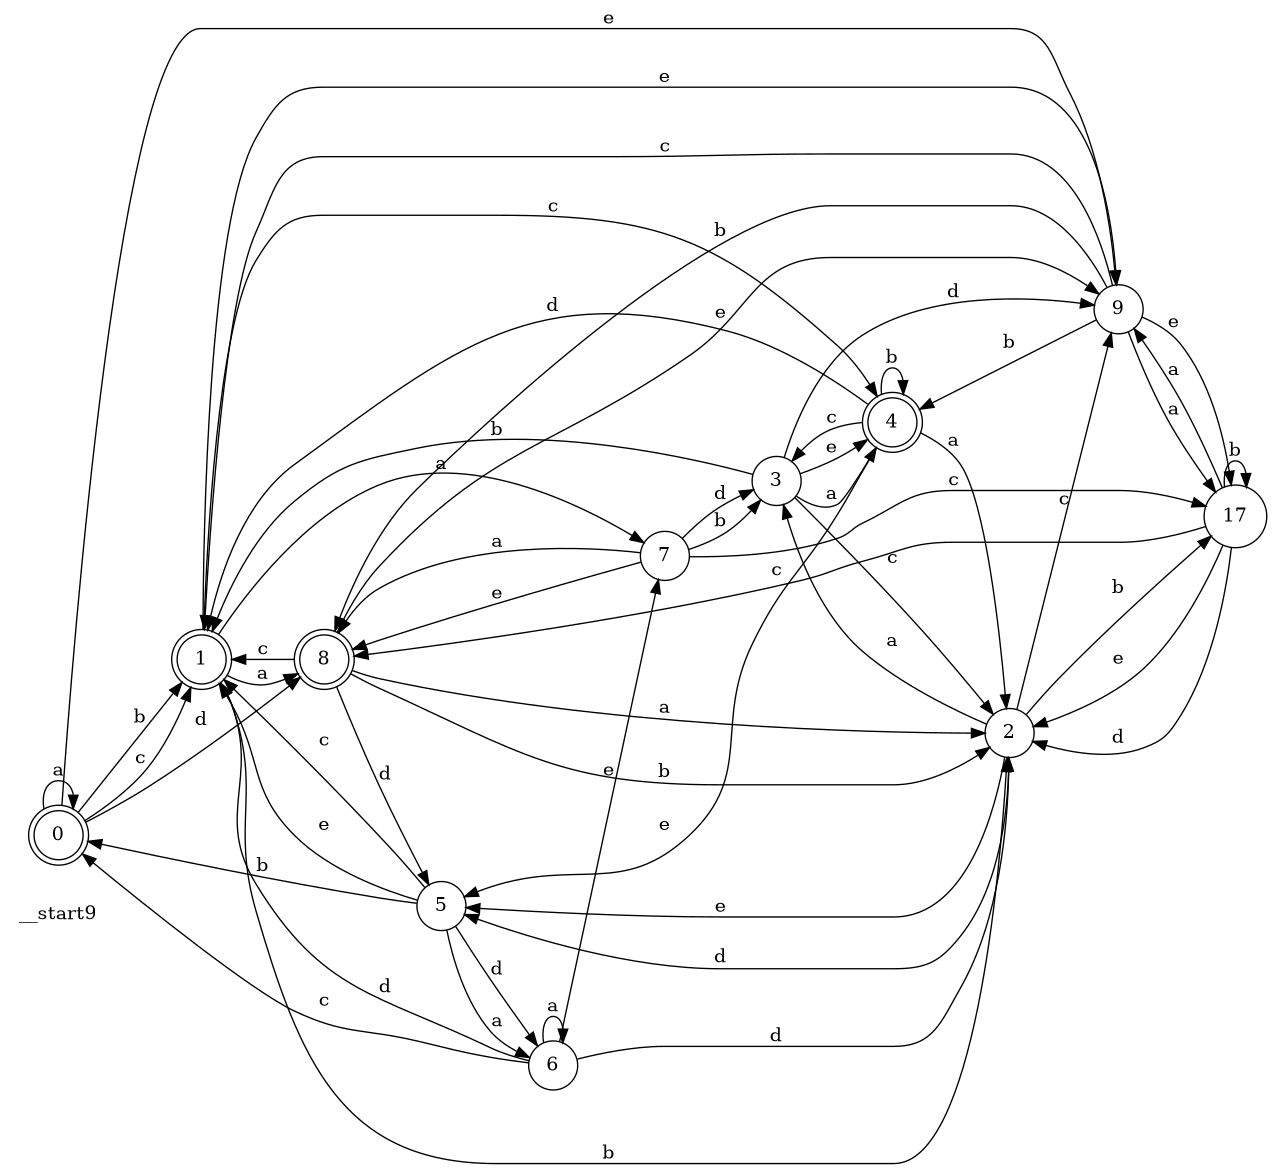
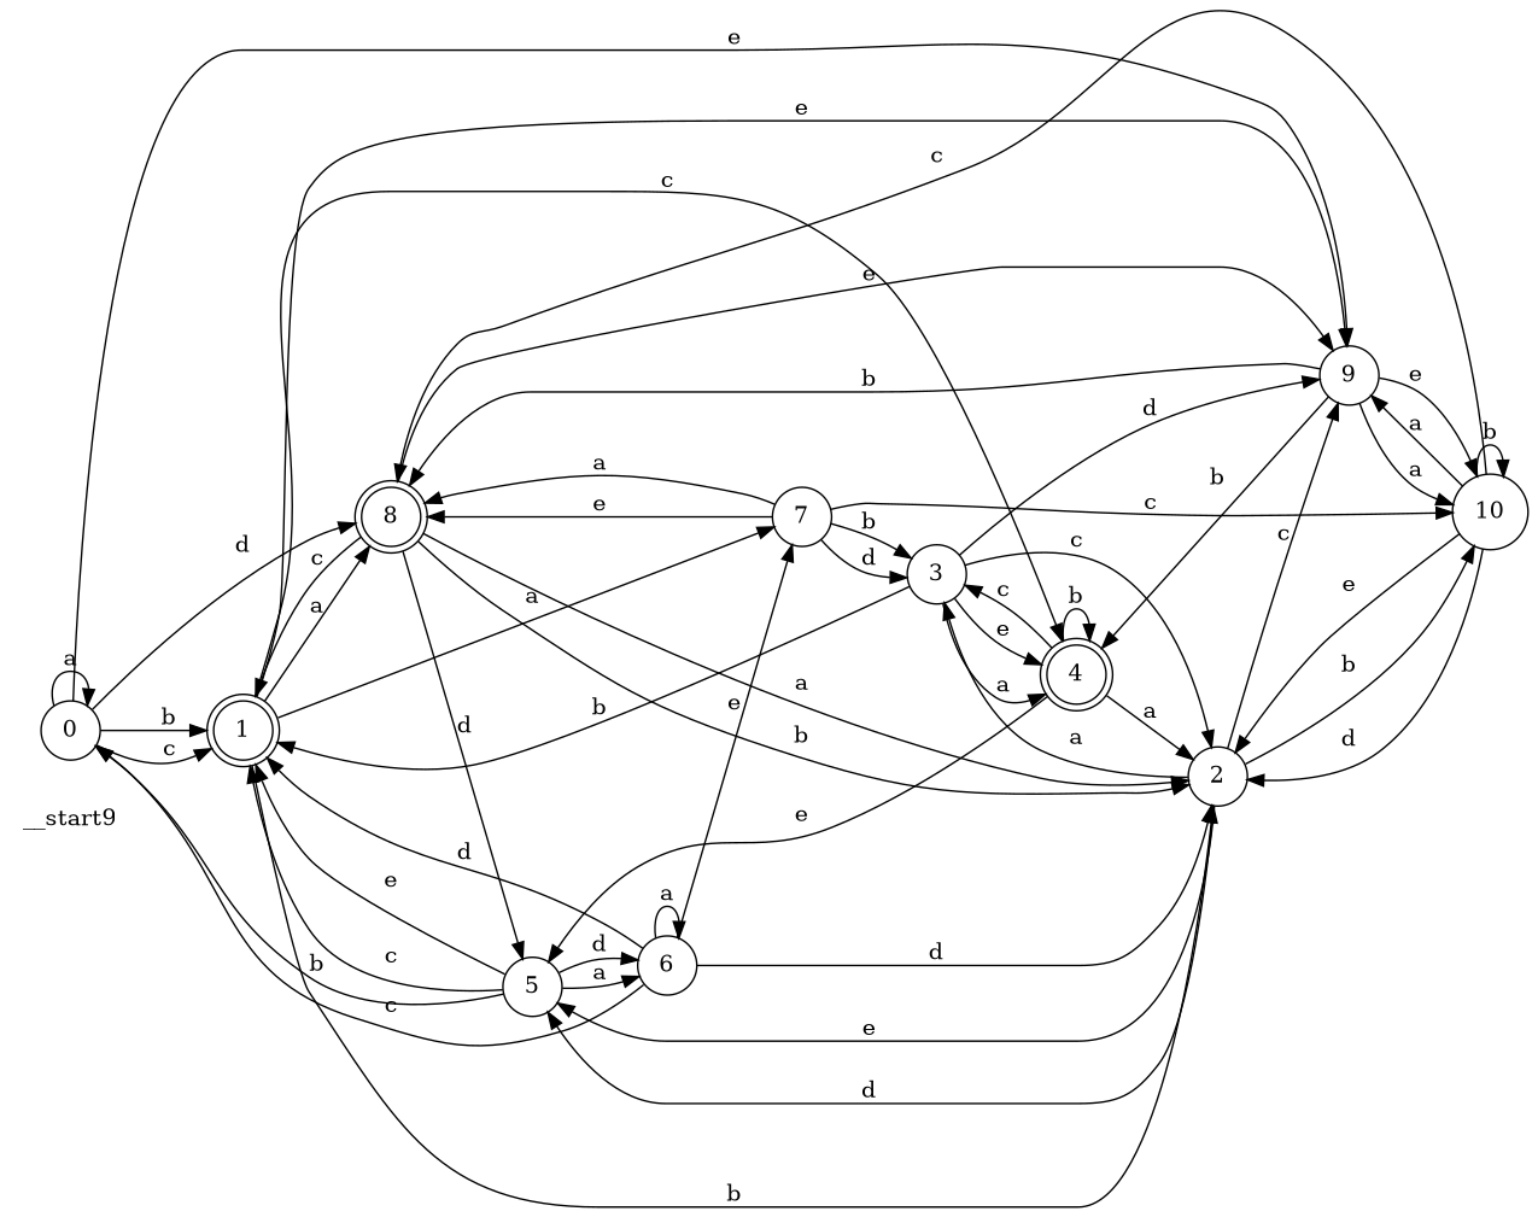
  digraph {
    rankdir=LR
    node [shape=circle color=black fillcolor=white style=filled]
    n1 [label=__start9 shape=none color="" fillcolor="" style=""]
-   n2 [label=0 shape=doublecircle style="rounded,filled"]
+   n2 [label=0 style="rounded,filled"]
    n3 [label=1 shape=doublecircle]
    n4 [label=8 shape=doublecircle]
    n5 [label=9]
    n6 [label=2]
    n7 [label=4 shape=doublecircle style="rounded,filled"]
    n8 [label=7]
    n9 [label=5]
-   n10 [label=17]
+   n10 [label=10]
    n11 [label=3]
    n12 [label=6 style="rounded,filled"]
    n2 -> n2 [label=a]
    n2 -> n3 [label=b]
    n2 -> n3 [label=c]
    n2 -> n4 [label=d]
    n2 -> n5 [label=e]
    n3 -> n4 [label=a]
    n3 -> n5 [label=e]
    n3 -> n6 [label=b]
    n3 -> n7 [label=c]
    n3 -> n8 [label=a]
    n4 -> n3 [label=c]
    n4 -> n5 [label=e]
    n4 -> n6 [label=a]
    n4 -> n6 [label=b]
    n4 -> n9 [label=d]
-   n5 -> n3 [label=c]
    n5 -> n4 [label=b]
    n5 -> n7 [label=b]
    n5 -> n10 [label=a]
    n5 -> n10 [label=e]
    n6 -> n5 [label=c]
    n6 -> n9 [label=d]
    n6 -> n9 [label=e]
    n6 -> n10 [label=b]
    n6 -> n11 [label=a]
-   n7 -> n3 [label=d]
    n7 -> n6 [label=a]
    n7 -> n7 [label=b]
    n7 -> n9 [label=e]
    n7 -> n11 [label=c]
    n8 -> n4 [label=a]
    n8 -> n4 [label=e]
    n8 -> n10 [label=c]
    n8 -> n11 [label=b]
    n8 -> n11 [label=d]
    n9 -> n2 [label=b]
    n9 -> n3 [label=c]
    n9 -> n3 [label=e]
    n9 -> n12 [label=a]
    n9 -> n12 [label=d]
    n10 -> n4 [label=c]
    n10 -> n5 [label=a]
    n10 -> n6 [label=d]
    n10 -> n6 [label=e]
    n10 -> n10 [label=b]
    n11 -> n3 [label=b]
    n11 -> n5 [label=d]
    n11 -> n6 [label=c]
    n11 -> n7 [label=a]
    n11 -> n7 [label=e]
    n12 -> n2 [label=c]
    n12 -> n3 [label=d]
    n12 -> n6 [label=d]
    n12 -> n8 [label=e]
    n12 -> n12 [label=a]
  }
